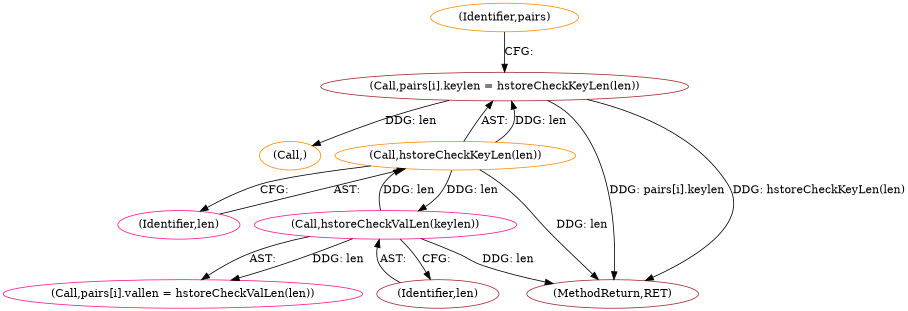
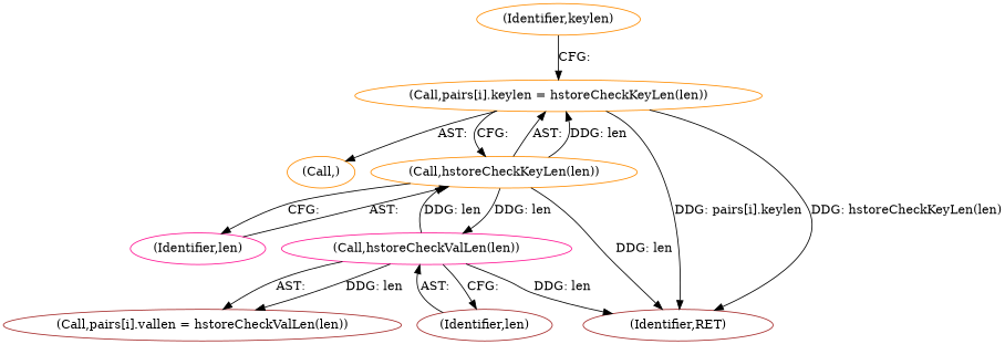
  digraph {
    fontname="DejaVu Serif"
    node [color=darkorange fontname="DejaVu Serif"]
    edge [fontname="DejaVu Serif"]
-   n1 [color=brown label="(Call,pairs[i].keylen = hstoreCheckKeyLen(len))"]
+   n1 [label="(Call,pairs[i].keylen = hstoreCheckKeyLen(len))"]
    n2 [label="(Call,hstoreCheckKeyLen(len))"]
    n3 [label="(Call,)"]
-   n4 [color=brown label="(MethodReturn,RET)"]
-   n5 [color=deeppink label="(Call,hstoreCheckValLen(keylen))"]
+   n4 [color=brown label="(Identifier,RET)"]
+   n5 [color=deeppink label="(Call,hstoreCheckValLen(len))"]
    n6 [color=deeppink label="(Identifier,len)"]
    n7 [color=brown label="(Identifier,len)"]
-   n8 [color=deeppink label="(Call,pairs[i].vallen = hstoreCheckValLen(len))"]
-   n9 [label="(Identifier,pairs)"]
-   n1 -> n3 [label="DDG: len"]
+   n8 [color=brown label="(Call,pairs[i].vallen = hstoreCheckValLen(len))"]
+   n9 [label="(Identifier,keylen)"]
+   n1 -> n2 [label="CFG: "]
+   n1 -> n3 [label="AST: "]
    n1 -> n4 [label="DDG: pairs[i].keylen"]
    n1 -> n4 [label="DDG: hstoreCheckKeyLen(len)"]
    n2 -> n1 [label="AST: "]
    n2 -> n1 [label="DDG: len"]
    n2 -> n4 [label="DDG: len"]
    n2 -> n5 [label="DDG: len"]
    n2 -> n6 [label="CFG: "]
    n5 -> n2 [label="DDG: len"]
    n5 -> n4 [label="DDG: len"]
    n5 -> n7 [label="CFG: "]
    n5 -> n8 [label="AST: "]
    n5 -> n8 [label="DDG: len"]
    n6 -> n2 [label="AST: "]
    n7 -> n5 [label="AST: "]
    n9 -> n1 [label="CFG: "]
  }
